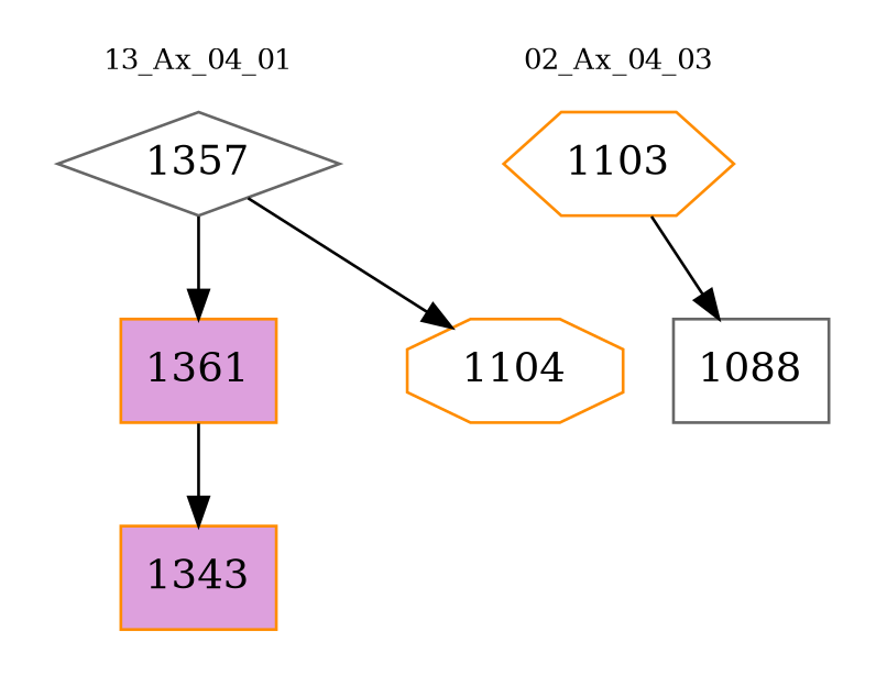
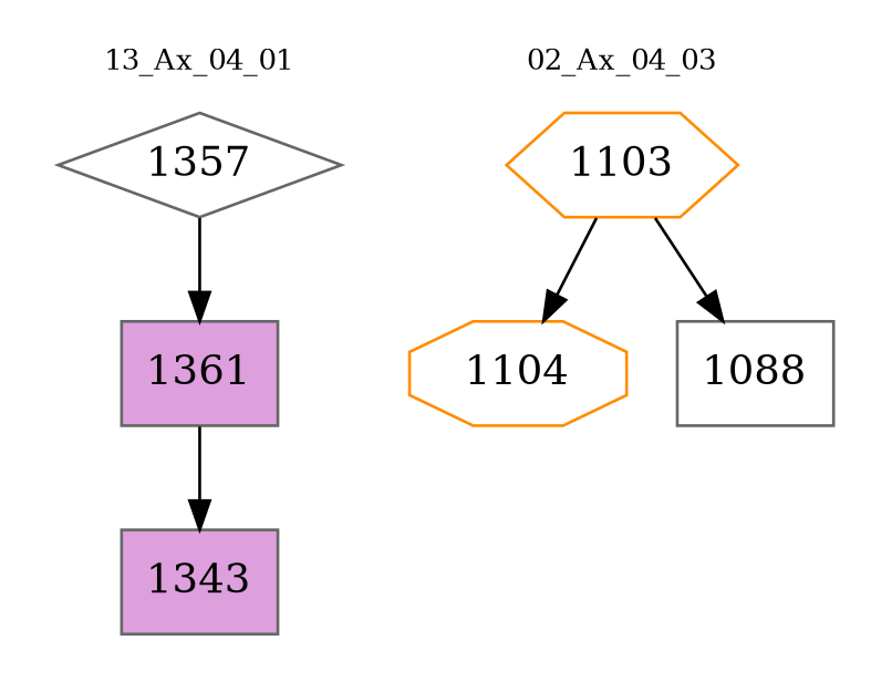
  digraph {
    node [color=gray40 fillcolor=white shape=box style=filled]
    edge [color=black]
    n1 [label=1357 shape=diamond]
-   n2 [color=darkorange fillcolor=plum label=1343]
-   n3 [color=darkorange fillcolor=plum label=1361]
+   n2 [fillcolor=plum label=1343]
+   n3 [fillcolor=plum label=1361]
    n4 [color=darkorange label=1103 shape=hexagon]
    n5 [label=1088]
    n6 [color=darkorange label=1104 shape=octagon]
    subgraph cluster_1 {
      color=white
      fontsize=10
      label="13_Ax_04_01"
      n1
      n2
      n3
    }
    subgraph cluster_2 {
      color=white
      fontsize=10
      label="02_Ax_04_03"
      n4
      n5
      n6
    }
    n1 -> n3
    n3 -> n2
    n4 -> n5
-   n1 -> n6
+   n4 -> n6
  }
